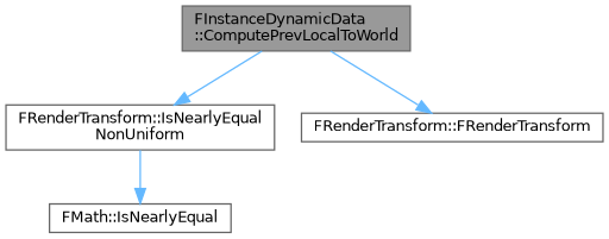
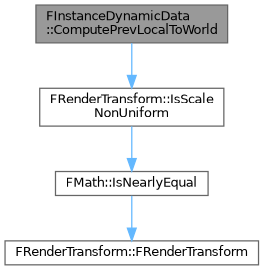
  digraph {
    rankdir=TB
    node [color=grey40 fillcolor=white fontname=Helvetica fontsize=10 shape=box style=filled]
    edge [color=steelblue1 fontname=Helvetica fontsize=10 labelfontname=Helvetica labelfontsize=10 style=solid]
    n1 [color=gray40 fillcolor=grey60 fontcolor=black height=0.2 label="FInstanceDynamicData\l::ComputePrevLocalToWorld" width=0.4]
-   n2 [height=0.2 label="FRenderTransform::IsNearlyEqual\lNonUniform" width=0.4]
+   n2 [height=0.2 label="FRenderTransform::IsScale\lNonUniform" width=0.4]
    n3 [height=0.2 label="FRenderTransform::FRenderTransform" width=0.4]
    n4 [height=0.2 label="FMath::IsNearlyEqual" width=0.4]
    n1 -> n2
-   n1 -> n3
+   n4 -> n3
    n2 -> n4
  }
